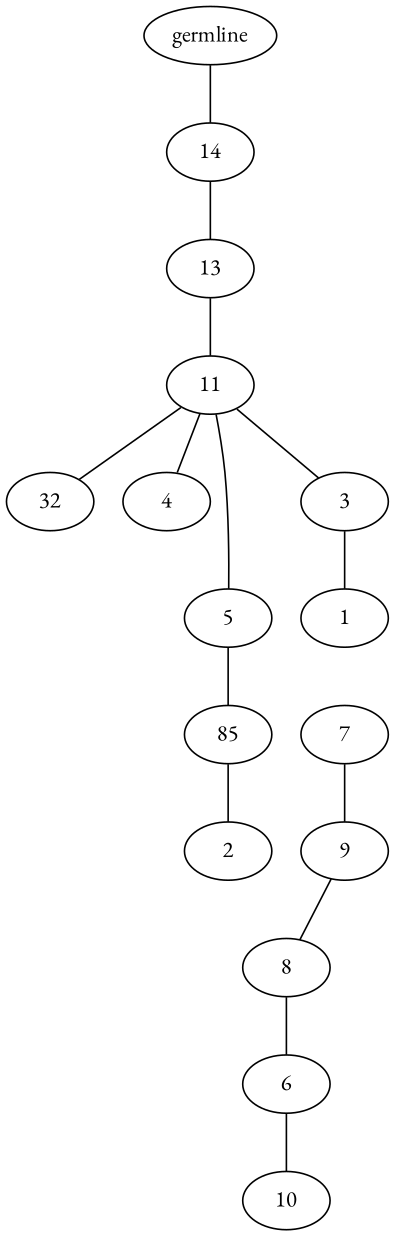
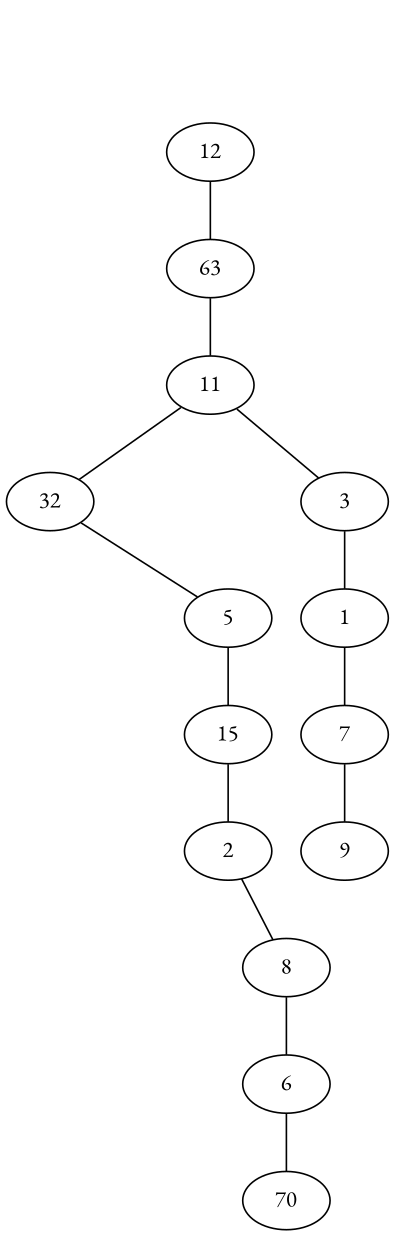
  graph {
    fontname="EB Garamond"
    node [fontname="EB Garamond"]
    edge [fontname="EB Garamond"]
-   n1 [label=germline]
-   n2 [label=14]
-   n3 [label=13]
+   n2 [label=12]
+   n3 [label=63]
    n4 [label=11]
    n5 [label=32]
-   n6 [label=4]
    n7 [label=3]
    n8 [label=5]
-   n9 [label=85]
+   n9 [label=15]
    n10 [label=2]
    n11 [label=8]
    n12 [label=6]
-   n13 [label=10]
+   n13 [label=70]
    n14 [label=1]
    n15 [label=7]
    n16 [label=9]
-   n1 -- n2
    n2 -- n3
    n3 -- n4
    n4 -- n5
-   n4 -- n6
    n4 -- n7
-   n4 -- n8
+   n5 -- n8
    n7 -- n14
    n8 -- n9
    n9 -- n10
-   n16 -- n11
+   n10 -- n11
    n11 -- n12
    n12 -- n13
+   n14 -- n15
    n15 -- n16
  }
